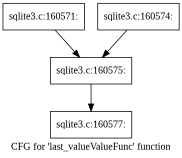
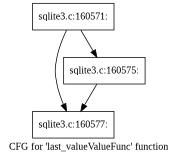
  digraph {
    fontname="Liberation Serif"
    label="CFG for 'last_valueValueFunc' function"
    node [fontname="Liberation Serif" shape=record]
    edge [fontname="Liberation Serif"]
    n1 [label="{sqlite3.c:160571:}"]
    n2 [label="{sqlite3.c:160577:}"]
    n3 [label="{sqlite3.c:160575:}"]
-   n4 [label="{sqlite3.c:160574:}"]
+   n1 -> n2
    n1 -> n3
    n3 -> n2
-   n4 -> n3
  }
